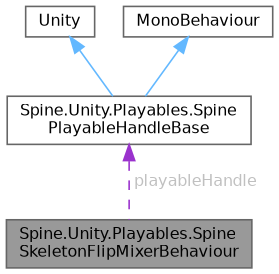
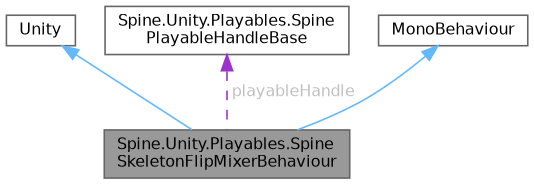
  digraph {
    fontname="DejaVu Sans"
    node [color=gray40 fillcolor=white fontname="DejaVu Sans" fontsize=10 shape=box style=filled]
    edge [color=steelblue1 dir=back fontname="DejaVu Sans" fontsize=10 labelfontname=Helvetica labelfontsize=10 style=solid]
    n1 [fillcolor=grey60 fontcolor=black height=0.2 label="Spine.Unity.Playables.Spine\lSkeletonFlipMixerBehaviour" width=0.4]
    n2 [height=0.2 label=Unity width=0.4]
    n3 [height=0.2 label="Spine.Unity.Playables.Spine\lPlayableHandleBase" width=0.4]
    n4 [height=0.2 label=MonoBehaviour width=0.4]
-   n2 -> n3
+   n2 -> n1
    n3 -> n1 [color=darkorchid3 fontcolor=grey label=" playableHandle" style=dashed]
-   n4 -> n3
+   n4 -> n1
  }
